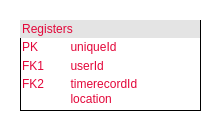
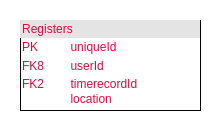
  <mxCell id="0" />
  <mxCell id="1" parent="0" />
- <mxCell id="2" value="&lt;div style=&quot;box-sizing: border-box ; width: 100% ; background: #e4e4e4 ; padding: 2px&quot;&gt;Registers&lt;/div&gt;&lt;table style=&quot;width: 100% ; font-size: 1em&quot; cellpadding=&quot;2&quot; cellspacing=&quot;0&quot;&gt;&lt;tbody&gt;&lt;tr&gt;&lt;td&gt;PK&lt;/td&gt;&lt;td&gt;uniqueId&lt;/td&gt;&lt;/tr&gt;&lt;tr&gt;&lt;td&gt;FK1&lt;/td&gt;&lt;td&gt;userId&lt;/td&gt;&lt;/tr&gt;&lt;tr&gt;&lt;td&gt;FK2&lt;br&gt;&lt;br&gt;&lt;/td&gt;&lt;td&gt;timerecordId&lt;br&gt;location&lt;br&gt;&lt;/td&gt;&lt;/tr&gt;&lt;/tbody&gt;&lt;/table&gt;" style="verticalAlign=top;align=left;overflow=fill;html=1;fontColor=#E3073A;" parent="1" vertex="1"><mxGeometry x="20" y="20" width="180" height="90" as="geometry" /></mxCell>
+ <mxCell id="2" value="&lt;div style=&quot;box-sizing: border-box ; width: 100% ; background: #e4e4e4 ; padding: 2px&quot;&gt;Registers&lt;/div&gt;&lt;table style=&quot;width: 100% ; font-size: 1em&quot; cellpadding=&quot;2&quot; cellspacing=&quot;0&quot;&gt;&lt;tbody&gt;&lt;tr&gt;&lt;td&gt;PK&lt;/td&gt;&lt;td&gt;uniqueId&lt;/td&gt;&lt;/tr&gt;&lt;tr&gt;&lt;td&gt;FK8&lt;/td&gt;&lt;td&gt;userId&lt;/td&gt;&lt;/tr&gt;&lt;tr&gt;&lt;td&gt;FK2&lt;br&gt;&lt;br&gt;&lt;/td&gt;&lt;td&gt;timerecordId&lt;br&gt;location&lt;br&gt;&lt;/td&gt;&lt;/tr&gt;&lt;/tbody&gt;&lt;/table&gt;" style="verticalAlign=top;align=left;overflow=fill;html=1;fontColor=#E3073A;" parent="1" vertex="1"><mxGeometry x="20" y="20" width="180" height="90" as="geometry" /></mxCell>
